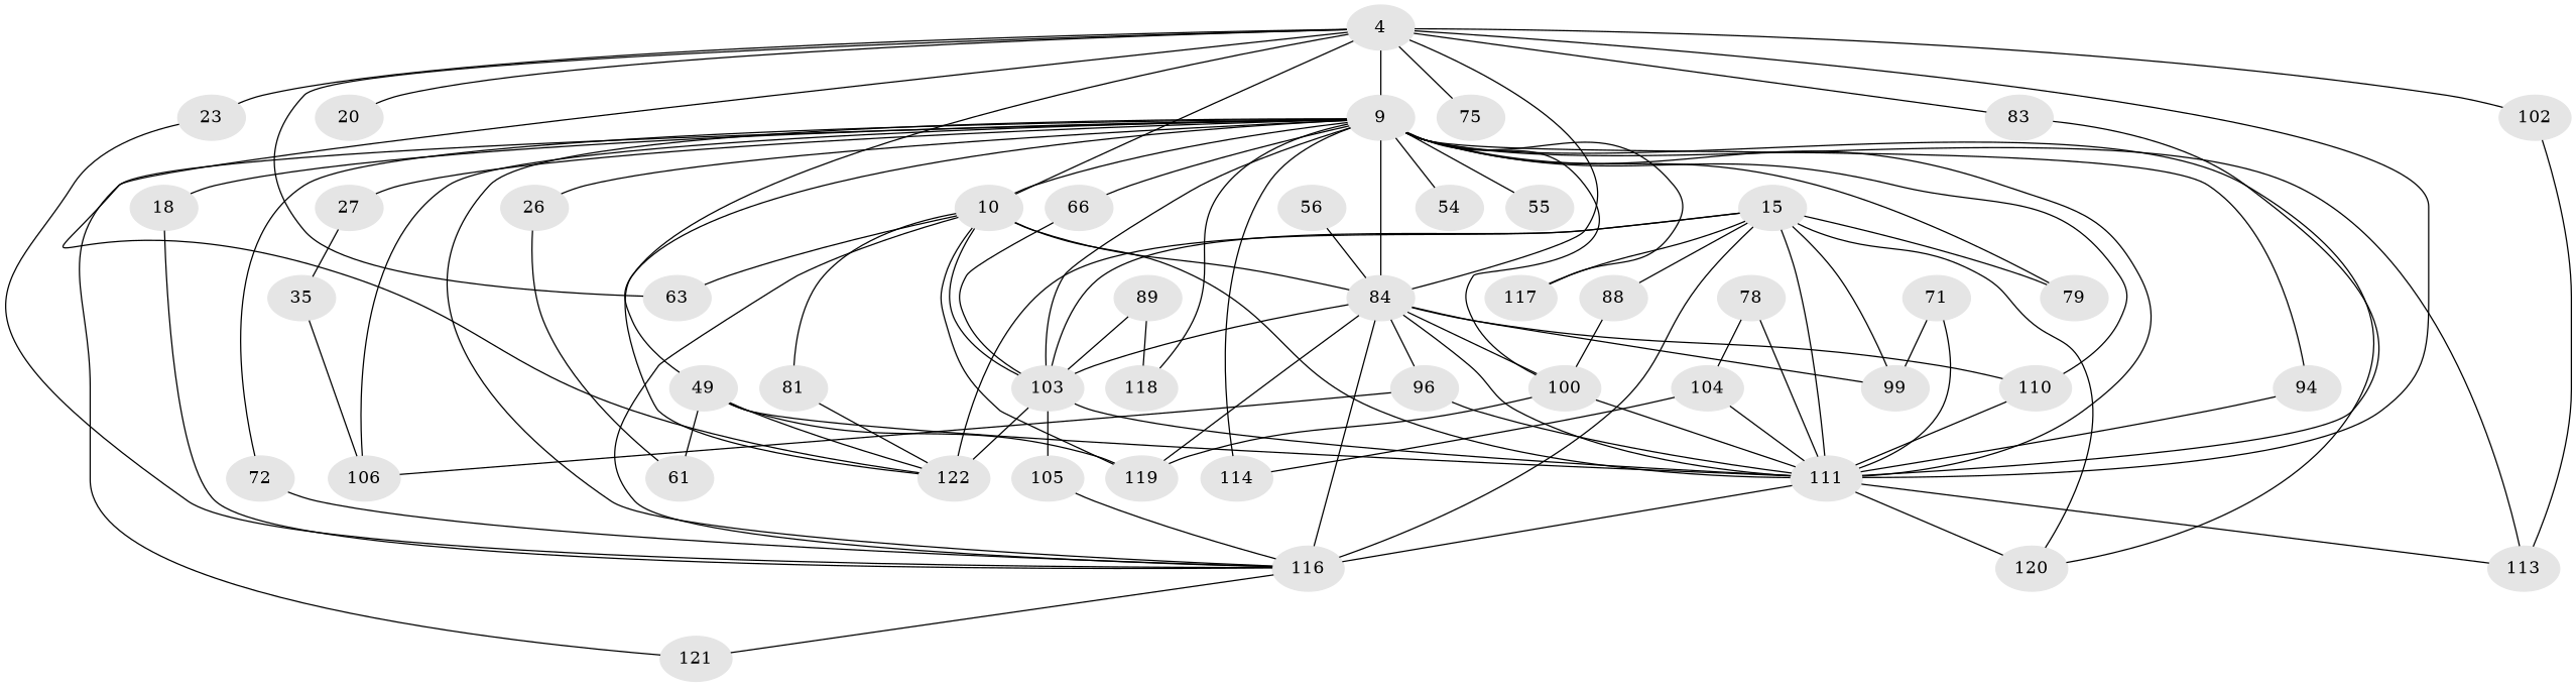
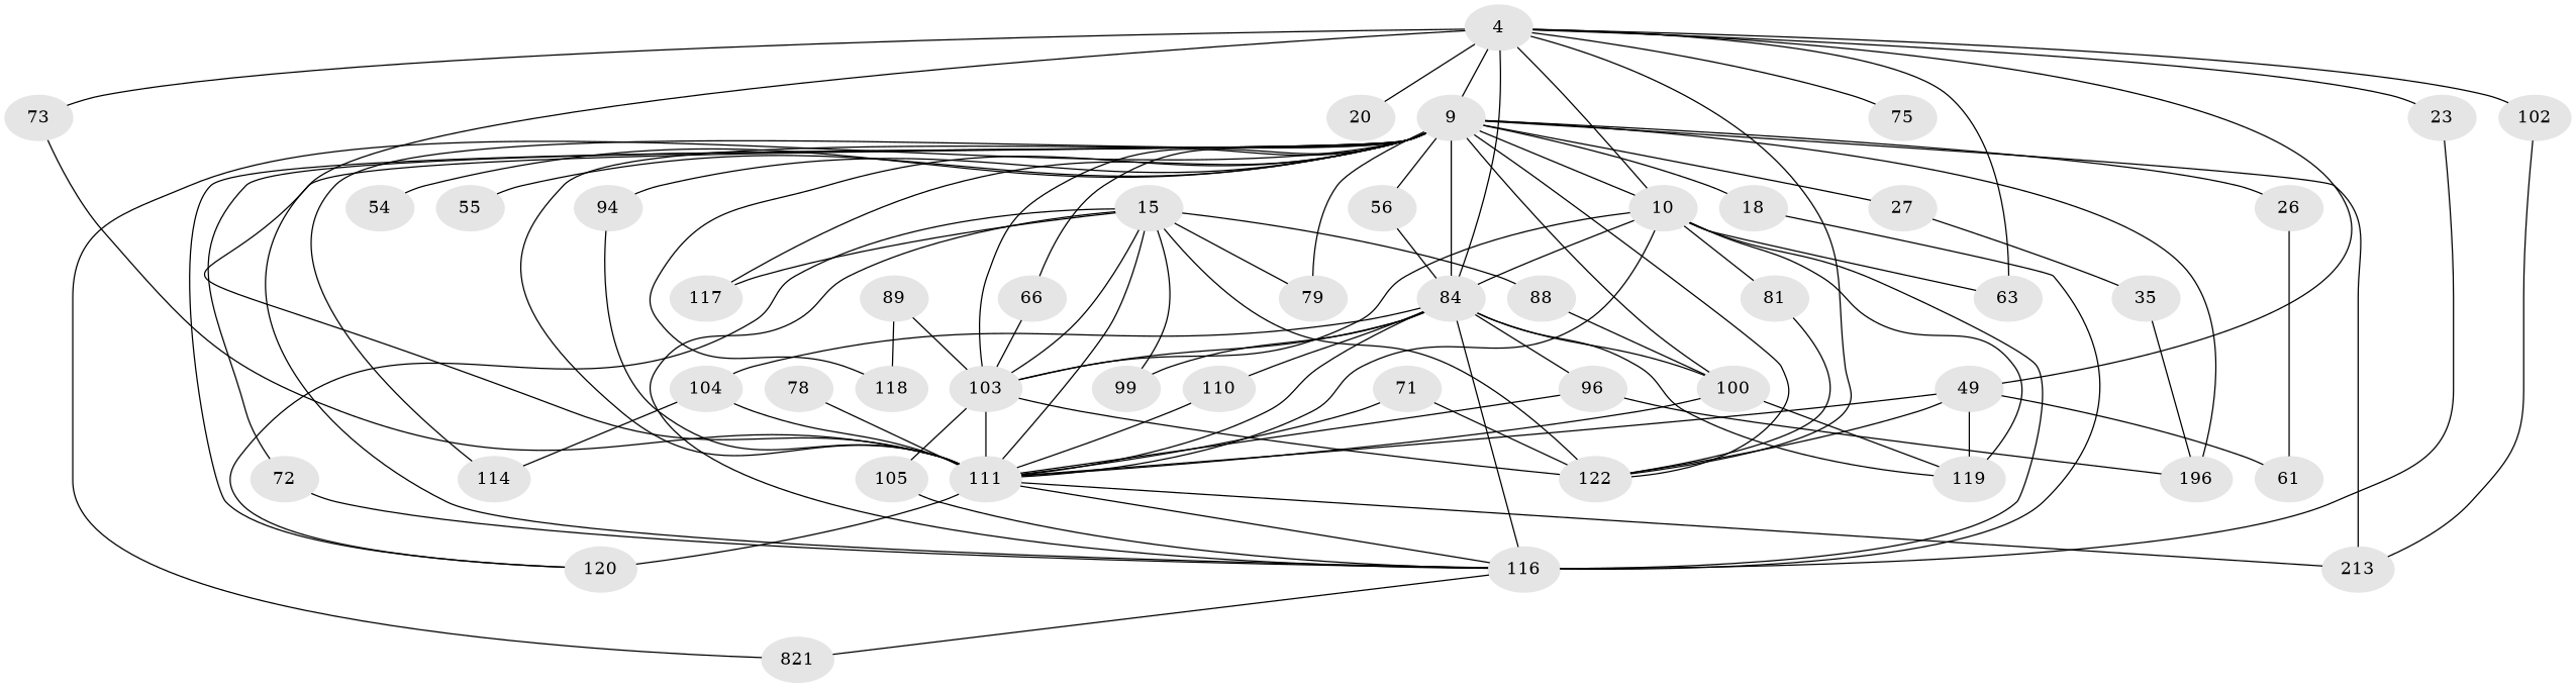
  graph {
    node [color=gray90 style=filled]
    4 [super="+2"]
    9 [super="+1+8"]
    10 [super="+7"]
    20
    23
    49 [super="+25"]
    63
-   73 [label=83]
+   73
    75
    84 [super="+67+53"]
    102
    111 [super="+64+107+98+6"]
    122 [super="+115+51"]
    18
    26
    27
    54
    55
    n19 [label=79]
    66
    72
    94
    100 [super="+90"]
    103 [super="+69+85+48+33"]
-   106 [super="+30"]
+   106 [super="+30" label=196]
    110 [super="+109"]
-   113 [super="+97"]
+   113 [super="+97" label=213]
    114
    116 [super="+92+93+112"]
    117
    118
    120 [super="+76"]
-   121
+   121 [label=821]
    81
    119 [super="+80+70"]
    61
    99
    96 [super="+58+86"]
    104 [super="+28"]
    35
    105
    15 [super="+13"]
    88
    56
    71
    78
    89
    4 -- 9 [weight=6]
    4 -- 10 [weight=4]
    4 -- 20 [weight=2]
    4 -- 23 [weight=2]
    4 -- 49
    4 -- 63
    4 -- 73
    4 -- 75 [weight=2]
    4 -- 84 [weight=2]
    4 -- 102
    4 -- 111 [weight=5]
    4 -- 122
    9 -- 10 [weight=6]
    9 -- 84 [weight=6]
    9 -- 111 [weight=12]
    9 -- 122
    9 -- 18 [weight=2]
    9 -- 26 [weight=2]
    9 -- 27 [weight=2]
    9 -- 54 [weight=2]
    9 -- 55 [weight=2]
    9 -- n19
    9 -- 66
    9 -- 72
    9 -- 94
    9 -- 100
    9 -- 103 [weight=2]
    9 -- 106 [weight=2]
-   9 -- 110 [weight=2]
+   9 -- 56 [weight=2]
    9 -- 113 [weight=2]
    9 -- 114
    9 -- 116
    9 -- 117
    9 -- 118
    9 -- 120
    9 -- 121
    10 -- 63
    10 -- 84 [weight=3]
    10 -- 111 [weight=5]
    10 -- 103 [weight=3]
    10 -- 116
    10 -- 81
    10 -- 119 [weight=2]
    23 -- 116
    49 -- 111 [weight=3]
    49 -- 122
    49 -- 119
    49 -- 61
    73 -- 111
    84 -- 111 [weight=4]
    84 -- 100 [weight=2]
    84 -- 103
    84 -- 110
    84 -- 116 [weight=6]
    84 -- 119
    84 -- 99
    84 -- 96 [weight=3]
-   78 -- 104
+   84 -- 104
    102 -- 113
    111 -- 113
    111 -- 116
    111 -- 120 [weight=2]
    18 -- 116
    26 -- 61
    27 -- 35
    66 -- 103
    72 -- 116
    94 -- 111
    100 -- 111 [weight=3]
    100 -- 119
    103 -- 111 [weight=4]
    103 -- 122
    103 -- 105
    110 -- 111 [weight=2]
    116 -- 121
    81 -- 122
    96 -- 111
    96 -- 106 [weight=2]
    104 -- 111 [weight=3]
    104 -- 114
    35 -- 106
    105 -- 116
    15 -- 111 [weight=3]
    15 -- 122 [weight=4]
    15 -- n19
    15 -- 103
    15 -- 116 [weight=3]
    15 -- 117
    15 -- 120
    15 -- 99
    15 -- 88
    88 -- 100
    56 -- 84
    71 -- 111
-   71 -- 99
+   71 -- 122
    78 -- 111 [weight=2]
    89 -- 103 [weight=2]
    89 -- 118
  }
